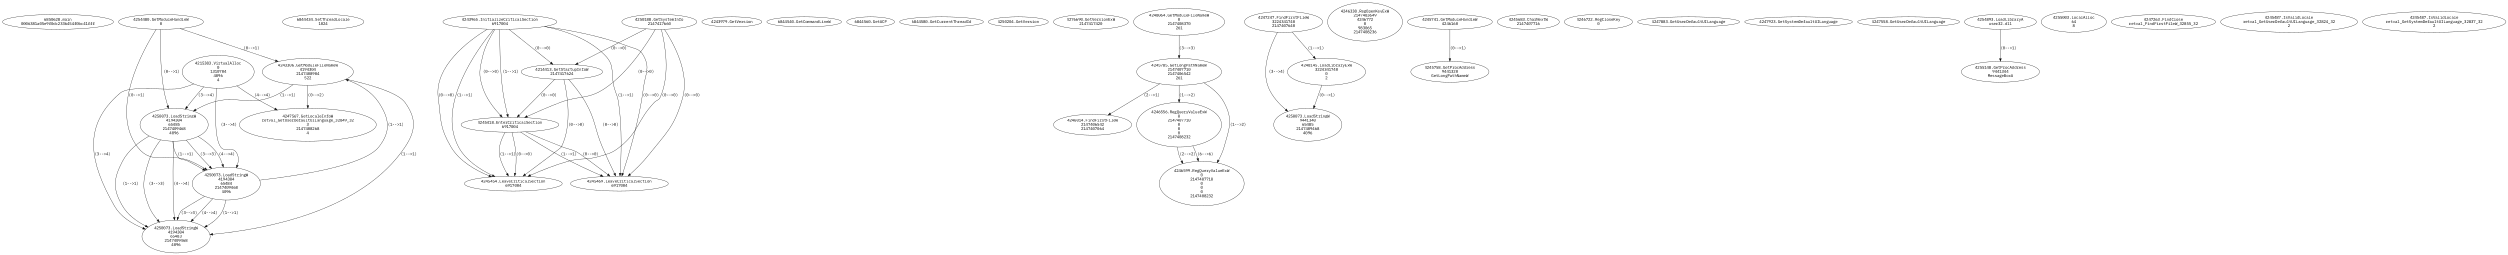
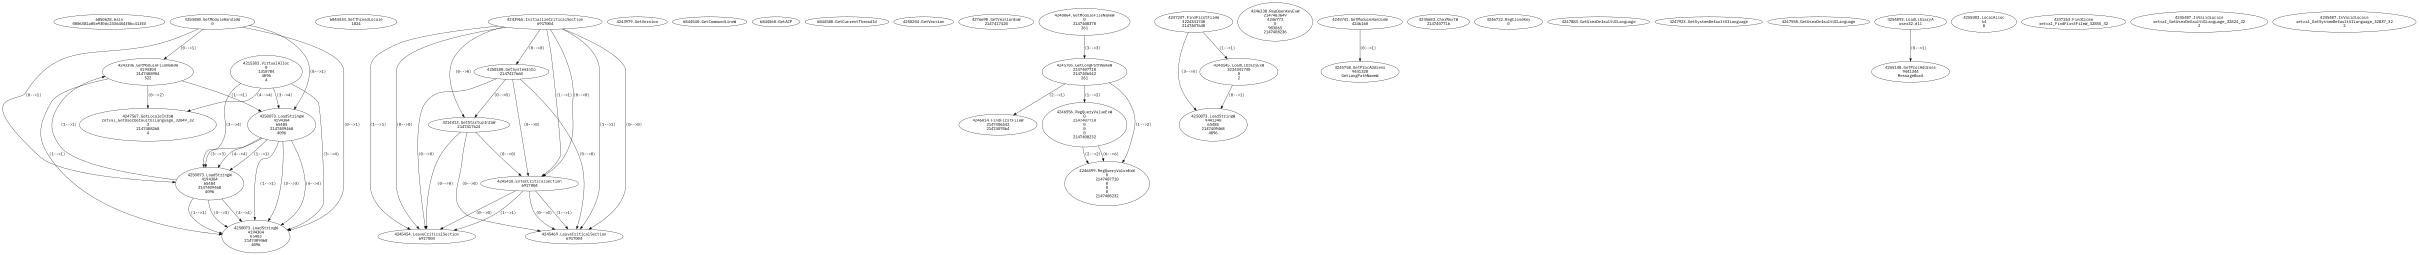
  digraph {
    fontname="IBM Plex Mono"
    node [fontname="IBM Plex Mono"]
    edge [fontname="IBM Plex Mono"]
    n1 [label="6850628.main\n0006381a05e9f0dc2336454f0bc41fff"]
    n2 [label="4254480.GetModuleHandleW\n0"]
    n3 [label="4243306.GetModuleFileNameW\n4194304\n2147408904\n522"]
    n4 [label="4250073.LoadStringW\n4194304\n65485\n2147409468\n4096"]
    n5 [label="4250073.LoadStringW\n4194304\n65484\n2147409468\n4096"]
    n6 [label="4250073.LoadStringW\n4194304\n65483\n2147409468\n4096"]
    n7 [label="4247567.GetLocaleInfoW\nretval_GetUserDefaultUILanguage_32849_32\n3\n2147408268\n4"]
    n8 [label="6844434.SetThreadLocale\n1024"]
    n9 [label="4243965.InitializeCriticalSection\n6917004"]
    n10 [label="4250188.GetSystemInfo\n2147417660"]
    n11 [label="4214413.GetStartupInfoW\n2147417624"]
    n12 [label="4245418.EnterCriticalSection\n6917004"]
    n13 [label="4245454.LeaveCriticalSection\n6917004"]
    n14 [label="4245469.LeaveCriticalSection\n6917004"]
    n15 [label="4243979.GetVersion\n"]
    n16 [label="6844540.GetCommandLineW\n"]
    n17 [label="6844560.GetACP\n"]
    n18 [label="6844580.GetCurrentThreadId\n"]
    n19 [label="4250204.GetVersion\n"]
    n20 [label="4276690.GetVersionExW\n2147417420"]
    n21 [label="4248064.GetModuleFileNameW\n0\n2147408370\n261"]
    n22 [label="4245785.GetLongPathNameW\n2147407710\n2147406542\n261"]
    n23 [label="4246014.FindFirstFileW\n2147406542\n2147407064"]
    n24 [label="4246556.RegQueryValueExW\n0\n2147407710\n0\n0\n0\n2147408232"]
    n25 [label="4246599.RegQueryValueExW\n0\n2147407710\n0\n0\n0\n2147408232"]
    n26 [label="4215383.VirtualAlloc\n0\n1310704\n4096\n4"]
    n27 [label="4250073.LoadStringW\n9441340\n65485\n2147409468\n4096"]
    n28 [label="4246338.RegOpenKeyExW\n2147483649\n4246772\n0\n983065\n2147408236"]
    n29 [label="4245741.GetModuleHandleW\n4246160"]
    n30 [label="4245758.GetProcAddress\n9441320\nGetLongPathNameW"]
    n31 [label="4245683.CharNextW\n2147407716"]
    n32 [label="4246722.RegCloseKey\n0"]
    n33 [label="4247883.GetUserDefaultUILanguage\n"]
    n34 [label="4247923.GetSystemDefaultUILanguage\n"]
    n35 [label="4247558.GetUserDefaultUILanguage\n"]
    n36 [label="4247247.FindFirstFileW\n3224341740\n2147407640"]
    n37 [label="4248145.LoadLibraryExW\n3224341740\n0\n2"]
    n38 [label="4254893.LoadLibraryA\nuser32.dll"]
    n39 [label="4255148.GetProcAddress\n9441344\nMessageBoxA"]
    n40 [label="4255003.LocalAlloc\n64\n8"]
    n41 [label="4247263.FindClose\nretval_FindFirstFileW_32855_32"]
    n42 [label="4245487.IsValidLocale\nretval_GetUserDefaultUILanguage_32824_32\n2"]
    n43 [label="4245487.IsValidLocale\nretval_GetSystemDefaultUILanguage_32837_32\n2"]
    n2 -> n3 [label="(0-->1)"]
    n2 -> n4 [label="(0-->1)"]
    n2 -> n5 [label="(0-->1)"]
+   n2 -> n6 [label="(0-->1)"]
    n3 -> n4 [label="(1-->1)"]
    n3 -> n6 [label="(1-->1)"]
    n3 -> n7 [label="(0-->2)"]
    n4 -> n5 [label="(1-->1)"]
    n4 -> n5 [label="(3-->3)"]
    n4 -> n5 [label="(4-->4)"]
    n4 -> n6 [label="(1-->1)"]
    n4 -> n6 [label="(3-->3)"]
    n4 -> n6 [label="(4-->4)"]
    n5 -> n3 [label="(1-->1)"]
    n5 -> n6 [label="(1-->1)"]
    n5 -> n6 [label="(3-->3)"]
    n5 -> n6 [label="(4-->4)"]
+   n9 -> n10 [label="(0-->0)"]
    n9 -> n11 [label="(0-->0)"]
    n9 -> n12 [label="(1-->1)"]
    n9 -> n12 [label="(0-->0)"]
    n9 -> n13 [label="(1-->1)"]
    n9 -> n13 [label="(0-->0)"]
    n9 -> n14 [label="(1-->1)"]
    n9 -> n14 [label="(0-->0)"]
    n10 -> n11 [label="(0-->0)"]
    n10 -> n12 [label="(0-->0)"]
    n10 -> n13 [label="(0-->0)"]
    n10 -> n14 [label="(0-->0)"]
    n11 -> n12 [label="(0-->0)"]
    n11 -> n13 [label="(0-->0)"]
    n11 -> n14 [label="(0-->0)"]
    n12 -> n13 [label="(1-->1)"]
    n12 -> n13 [label="(0-->0)"]
    n12 -> n14 [label="(1-->1)"]
    n12 -> n14 [label="(0-->0)"]
    n21 -> n22 [label="(3-->3)"]
    n22 -> n23 [label="(2-->1)"]
    n22 -> n24 [label="(1-->2)"]
    n22 -> n25 [label="(1-->2)"]
    n24 -> n25 [label="(2-->2)"]
    n24 -> n25 [label="(6-->6)"]
    n26 -> n4 [label="(3-->4)"]
    n26 -> n5 [label="(3-->4)"]
    n26 -> n6 [label="(3-->4)"]
    n26 -> n7 [label="(4-->4)"]
    n29 -> n30 [label="(0-->1)"]
    n36 -> n27 [label="(3-->4)"]
    n36 -> n37 [label="(1-->1)"]
    n37 -> n27 [label="(0-->1)"]
    n38 -> n39 [label="(0-->1)"]
  }
